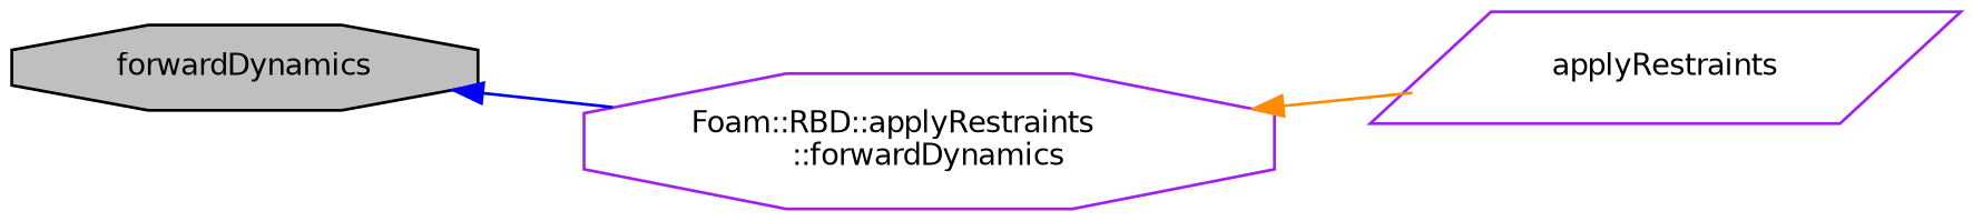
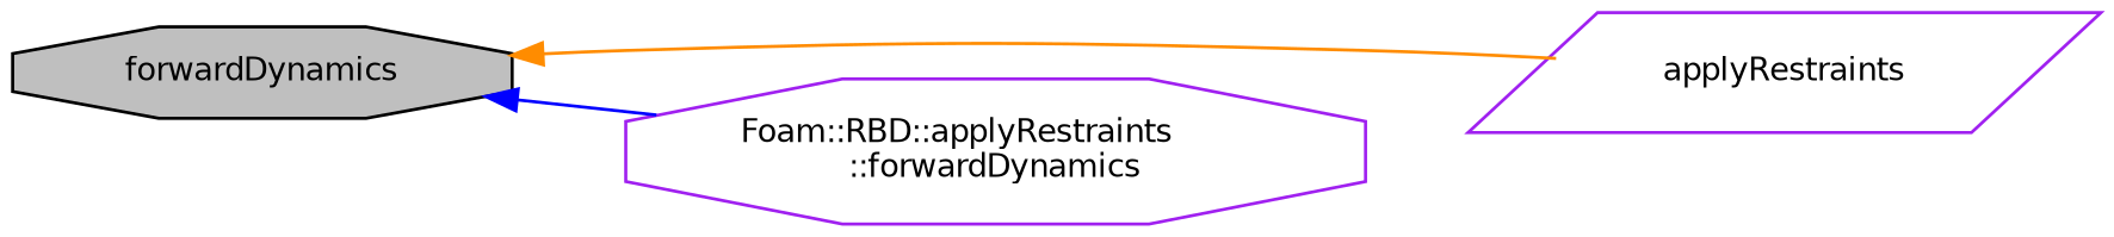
  digraph {
    rankdir=LR
    node [color=purple fontname=Helvetica fontsize=10 shape=octagon]
    edge [dir=back fontname=Helvetica fontsize=10 labelfontname=Helvetica labelfontsize=10 style=solid]
    n1 [color=black fillcolor=grey75 fontcolor=black height=0.2 label=forwardDynamics style=filled width=0.4]
    n2 [height=0.2 label=applyRestraints shape=parallelogram width=0.4]
    n3 [height=0.2 label="Foam::RBD::applyRestraints\l::forwardDynamics" width=0.4]
-   n3 -> n2 [color=darkorange]
+   n1 -> n2 [color=darkorange]
    n1 -> n3 [color=blue]
  }
